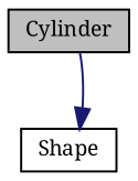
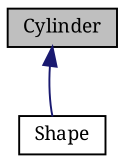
  digraph {
    fontname="Noto Serif"
    node [color=black fontname="Noto Serif" fontsize=10 shape=record style=filled]
    n1 [fillcolor=grey75 fontcolor=black height=0.2 label=Cylinder width=0.4]
    n2 [fillcolor=white height=0.2 label=Shape width=0.4]
-   n2 -> n1 [color=midnightblue dir=back fontname="Noto Serif" fontsize=10 labelfontname=Helvetica labelfontsize=10 style=solid]
+   n1 -> n2 [color=midnightblue dir=back fontname="Noto Serif" fontsize=10 labelfontname=Helvetica labelfontsize=10 style=solid]
  }
